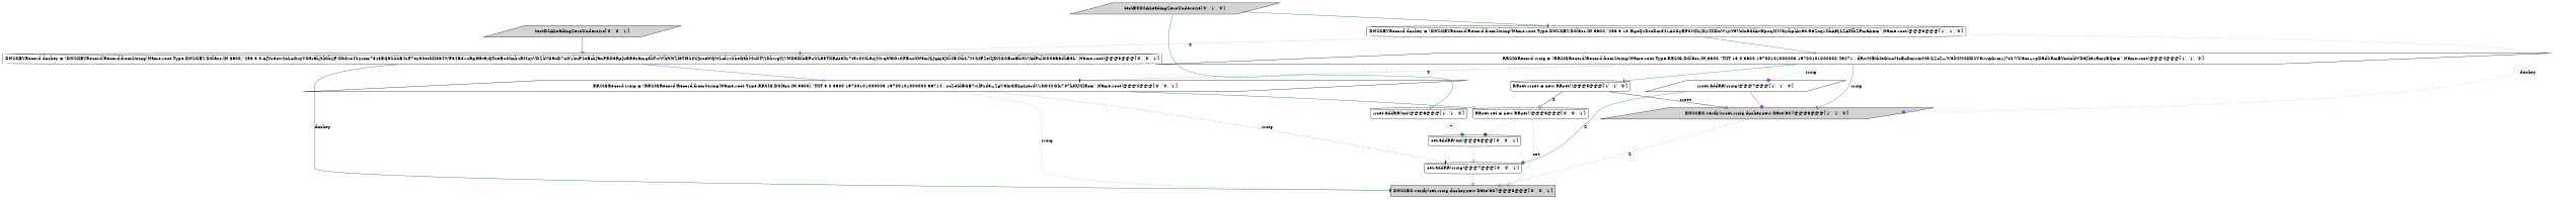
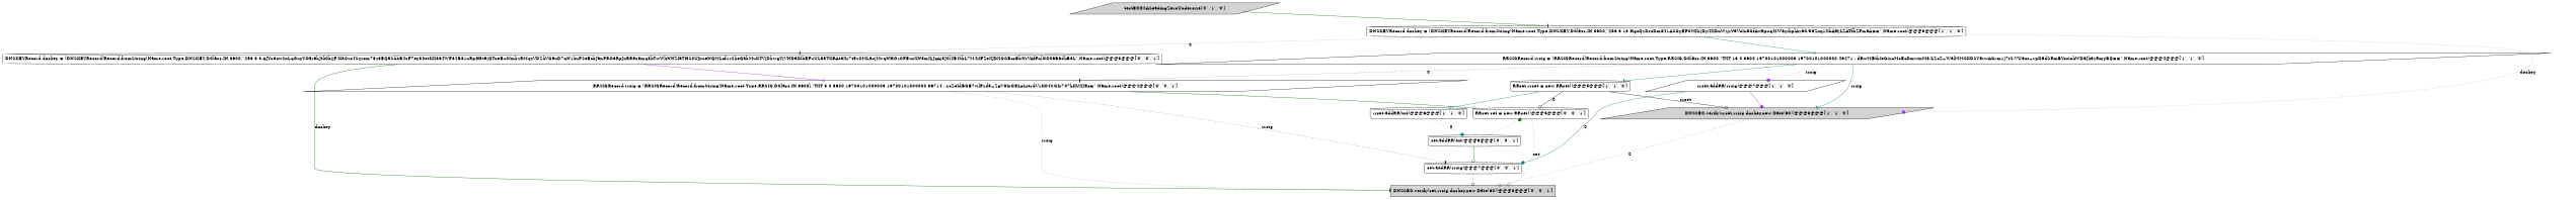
  digraph {
    node [fillcolor=white shape=cylinder style=filled]
    edge [arrowhead=odot color=darkgreen style=solid]
    n1 [label="DNSKEYRecord dnskey = (DNSKEYRecord)Record.fromString(Name.root,Type.DNSKEY,DClass.IN,3600,\"256 3 3 AJYu3cw2nLqOuyYO5rahJtk0bjjF/KaCzo4Syrom78z3EQ5SbbB4sF7ey80etKII864WF64B81uRpH5t9jQTxeEu0ImbzRMqzVDZkVG9xD7nN1kuF2eEcbJ6nPRO6RpJxRR9samq8kTwWkNNZIaTHS0UJxueNQMLcf1z2heQabMuKTVjDhwgYjVNDaIKbEFuUL55TKRAt3Xr7t5zCMLaujMvqNHOzCFEusXN5mXjJqAj8J0l4B4tbL7M4iIFZeXJDXGCEcsBbNrVAfFnlOO06B6dkB8L\",Name.root)@@@3@@@['0', '0', '1']"]
    n2 [fillcolor=lightgray label="DNSSEC.verify(set,rrsig,dnskey,new Date(60))@@@8@@@['0', '0', '1']" shape=box]
    n3 [label="RRSIGRecord rrsig = (RRSIGRecord)Record.fromString(Name.root,Type.RRSIG,DClass.IN,3600l,\"TXT 3 0 3600 19700101000003 19700101000000 36714 . ycZeIdBGB7vjlFzd5+ZgV8IxGRLpLierdV1KO4SGIy707hKUXJRc=\",Name.root)@@@4@@@['0', '0', '1']" shape=parallelogram]
    n4 [label="set.addRR(rrsig)@@@7@@@['0', '0', '1']"]
    n5 [label="RRset set = new RRset()@@@5@@@['0', '0', '1']"]
    n6 [fillcolor=lightgray label="testECDSALeadingZeroUndersize['0', '1', '0']" shape=parallelogram]
    n7 [label="DNSKEYRecord dnskey = (DNSKEYRecord)Record.fromString(Name.root,Type.DNSKEY,DClass.IN,3600,\"256 3 13 HgcQzDrxDm641ASGyEF0MXrjDji4XDnWzjrY9VoIn5GfAvHpuqI2W8yihplAz6C/56Zxq1XbAHjLZATfhZFmaA==\",Name.root)@@@3@@@['1', '1', '0']"]
    n8 [label="RRSIGRecord rrsig = (RRSIGRecord)Record.fromString(Name.root,Type.RRSIG,DClass.IN,3600,\"TXT 13 0 3600 19700101000003 19700101000000 46271 . dRwMEthIeGiucMcEcDmwixM8/LZcZ+W6lMM0KDSY5rwAGrm1j7tS/VU6xs+rpD5dSRmBYosinkWD6Jk3zRmyBQ==\",Name.root)@@@4@@@['1', '1', '0']" shape=parallelogram]
    n9 [fillcolor=lightgray label="DNSSEC.verify(rrset,rrsig,dnskey,new Date(60))@@@8@@@['1', '1', '0']" shape=parallelogram]
    n10 [label="rrset.addRR(txt)@@@6@@@['1', '1', '0']"]
    n11 [label="set.addRR(txt)@@@6@@@['0', '0', '1']"]
    n12 [label="rrset.addRR(rrsig)@@@7@@@['1', '1', '0']" shape=parallelogram]
    n13 [label="RRset rrset = new RRset()@@@5@@@['1', '1', '0']"]
-   n14 [fillcolor=lightgray label="testDSALeadingZeroUndersize['0', '0', '1']" shape=parallelogram]
    n1 -> n2 [arrowhead=tee label=dnskey]
    n1 -> n3 [color=purple]
    n3 -> n2 [arrowhead=tee label=rrsig style=dotted]
    n3 -> n4 [arrowhead=tee color=black label=rrsig style=dotted]
    n3 -> n5
    n4 -> n2 [color=black style=dotted]
    n5 -> n2 [label=set style=dotted]
-   n5 -> n11 [arrowhead=box style=dotted]
+   n11 -> n5 [arrowhead=box style=dotted]
    n6 -> n7 [arrowhead=tee]
    n7 -> n1 [arrowhead=tee label=0 style=dotted]
    n7 -> n8 [color=teal]
    n7 -> n9 [arrowhead=box color=purple label=dnskey style=dotted]
    n8 -> n3 [arrowhead=tee color=black label=0 style=dotted]
    n8 -> n9 [arrowhead=tee color=teal label=rrsig]
    n8 -> n12 [arrowhead=box color=purple label=rrsig style=dotted]
    n8 -> n13 [arrowhead=tee color=teal]
    n9 -> n2 [label=0 style=dotted]
-   n10 -> n11 [arrowhead=box color=teal label=7 style=dotted]
-   n11 -> n4 [style=dotted]
+   n10 -> n11 [arrowhead=box color=teal label=0 style=dotted]
+   n11 -> n4
    n12 -> n4 [arrowhead=box color=teal label=0]
    n12 -> n9 [arrowhead=box color=purple]
    n13 -> n5 [color=black label=0]
    n13 -> n9 [color=black label=rrset]
-   n6 -> n10 [color=teal]
-   n14 -> n1 [arrowhead=tee color=purple]
+   n13 -> n10 [color=teal]
  }
